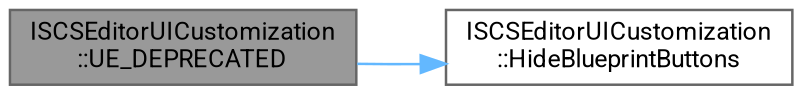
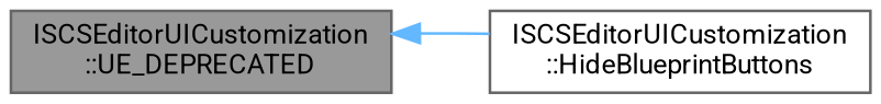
  digraph {
    rankdir=LR
    fontname=Roboto
    node [fontname=Roboto fontsize=10 shape=box style=filled]
    n1 [color=gray40 fillcolor=grey60 fontcolor=black height=0.2 label="ISCSEditorUICustomization\l::UE_DEPRECATED" width=0.4]
    n2 [color=grey40 fillcolor=white height=0.2 label="ISCSEditorUICustomization\l::HideBlueprintButtons" width=0.4]
-   n1 -> n2 [color=steelblue1 fontname=Roboto fontsize=10 labelfontname=Helvetica labelfontsize=10 style=solid]
+   n2 -> n1 [color=steelblue1 fontname=Roboto fontsize=10 labelfontname=Helvetica labelfontsize=10 style=solid]
  }
